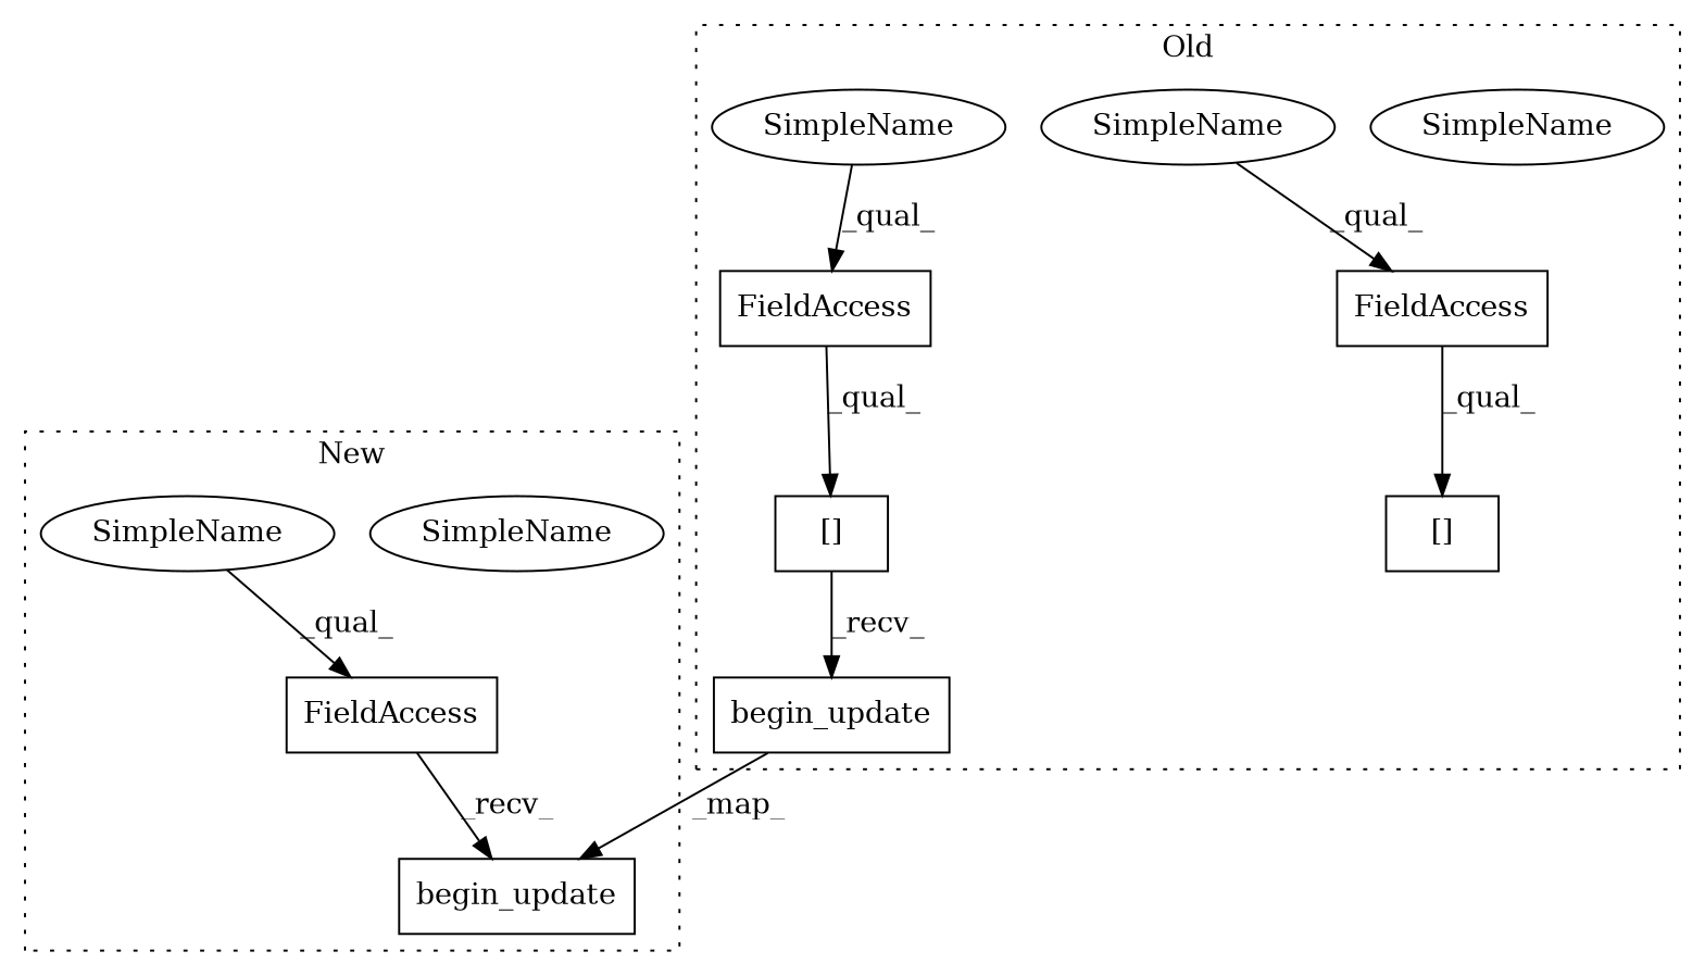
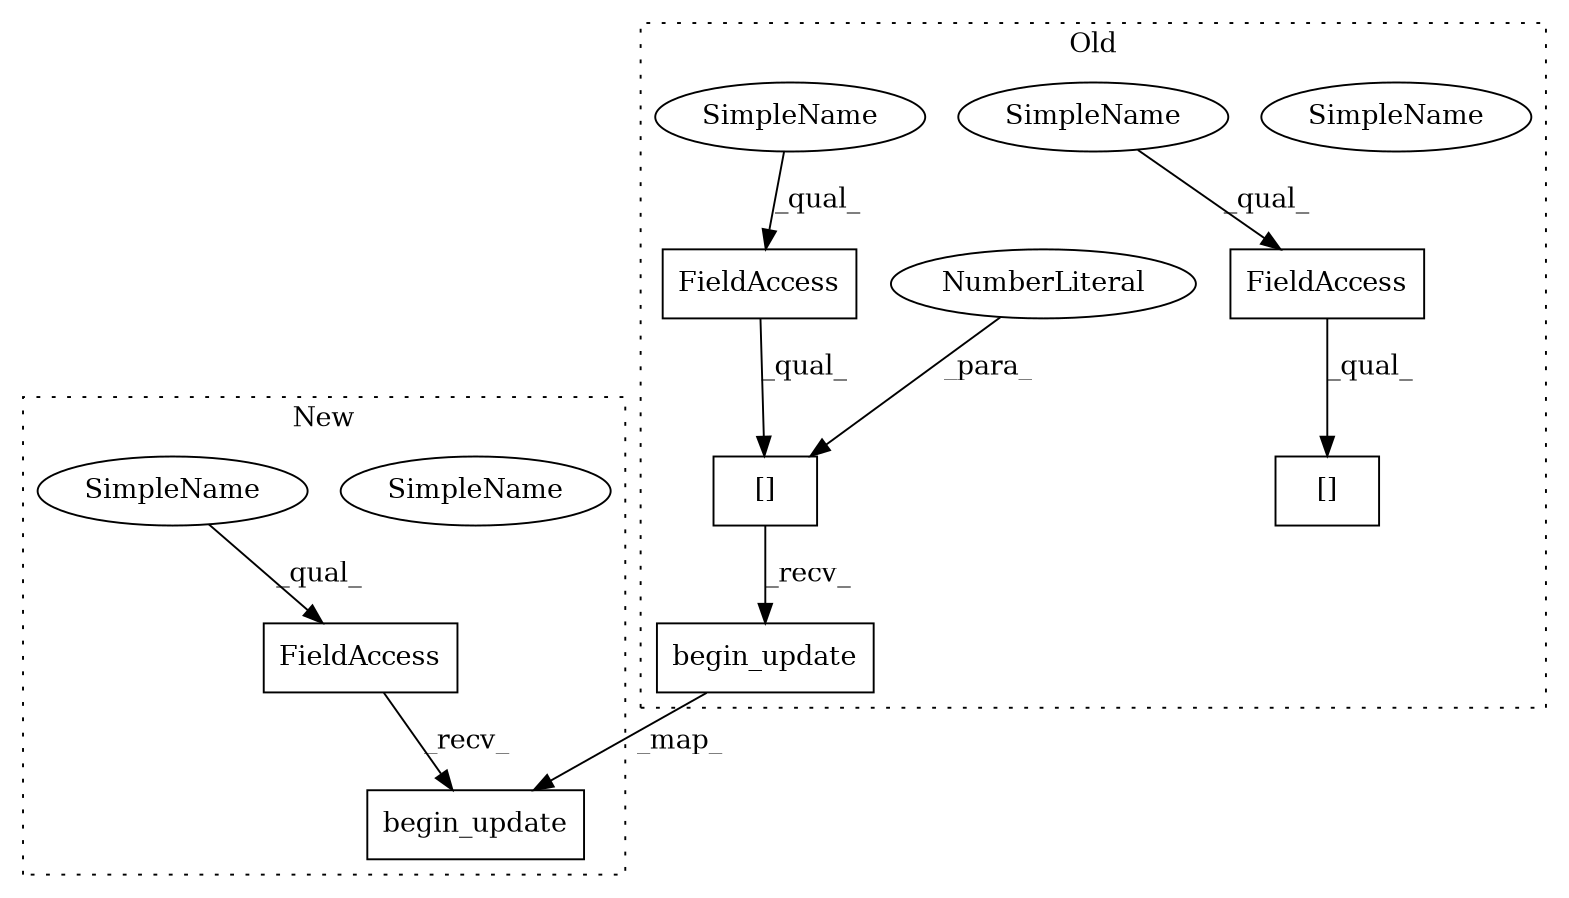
  digraph {
    node [a=42 l=4 s=1660 shape=box]
    n1 [a=32 l="13,1" label=begin_update s="1676,1691"]
    n2 [a=2 l="13,1" label="[]" s="1660,1674"]
+   n3 [a=34 l=1 label=NumberLiteral s=1673 shape=ellipse]
    n4 [a=22 l=12 label=FieldAccess]
    n5 [label=SimpleName shape=ellipse]
    n6 [a=22 l=12 label=FieldAccess s=1906]
    n7 [a=2 l="13,1" label="[]" s="1906,1921"]
    n8 [label=SimpleName s=1906 shape=ellipse]
    n9 [label=SimpleName shape=ellipse]
    n10 [a=32 l="13,1" label=begin_update s="1681,1696"]
    n11 [a=22 l=13 label=FieldAccess s=1667]
    n12 [label=SimpleName s=1667 shape=ellipse]
    n13 [label=SimpleName s=1667 shape=ellipse]
    subgraph cluster_1 {
      label=Old
      style=dotted
      n1
      n2
+     n3
      n4
      n5
      n6
      n7
      n8
      n9
    }
    subgraph cluster_2 {
      label=New
      style=dotted
      n10
      n11
      n12
      n13
    }
    n1 -> n10 [label=_map_]
    n2 -> n1 [label=_recv_]
+   n3 -> n2 [label=_para_]
    n4 -> n2 [label=_qual_]
    n6 -> n7 [label=_qual_]
    n8 -> n6 [label=_qual_]
    n9 -> n4 [label=_qual_]
    n11 -> n10 [label=_recv_]
    n13 -> n11 [label=_qual_]
  }
